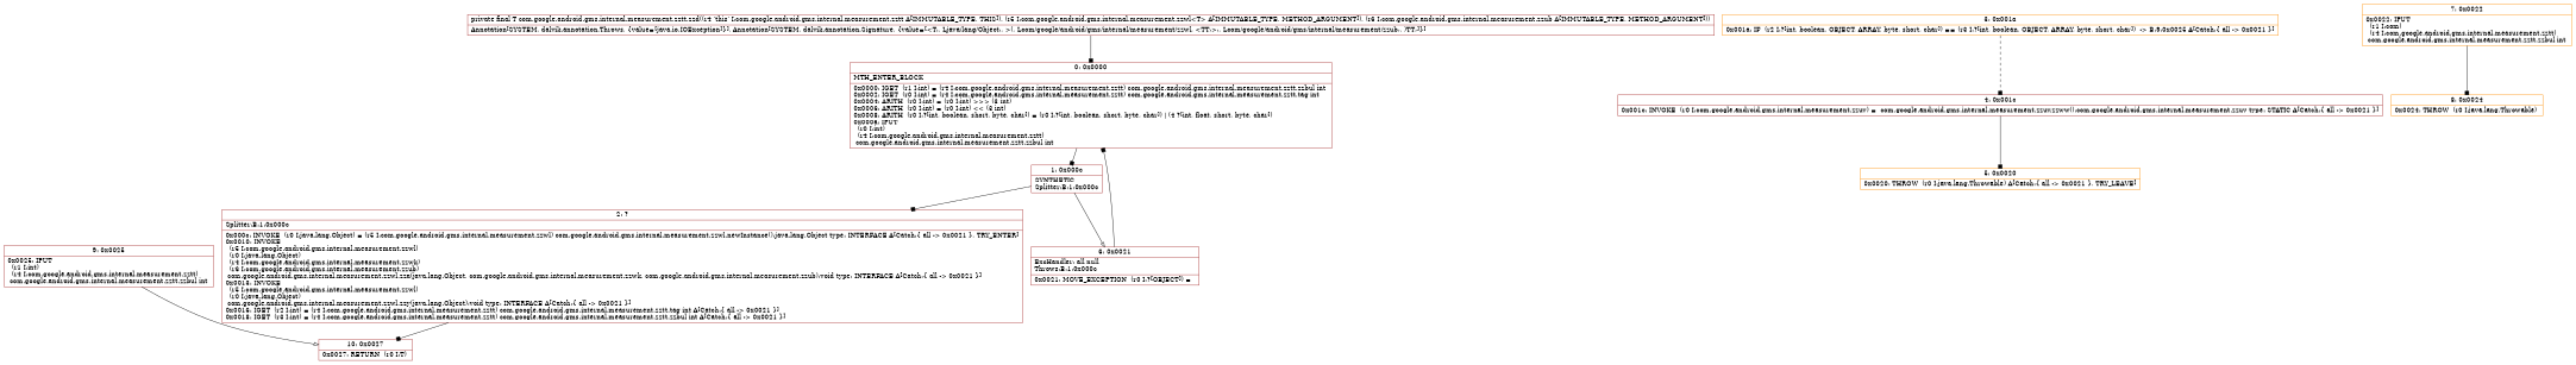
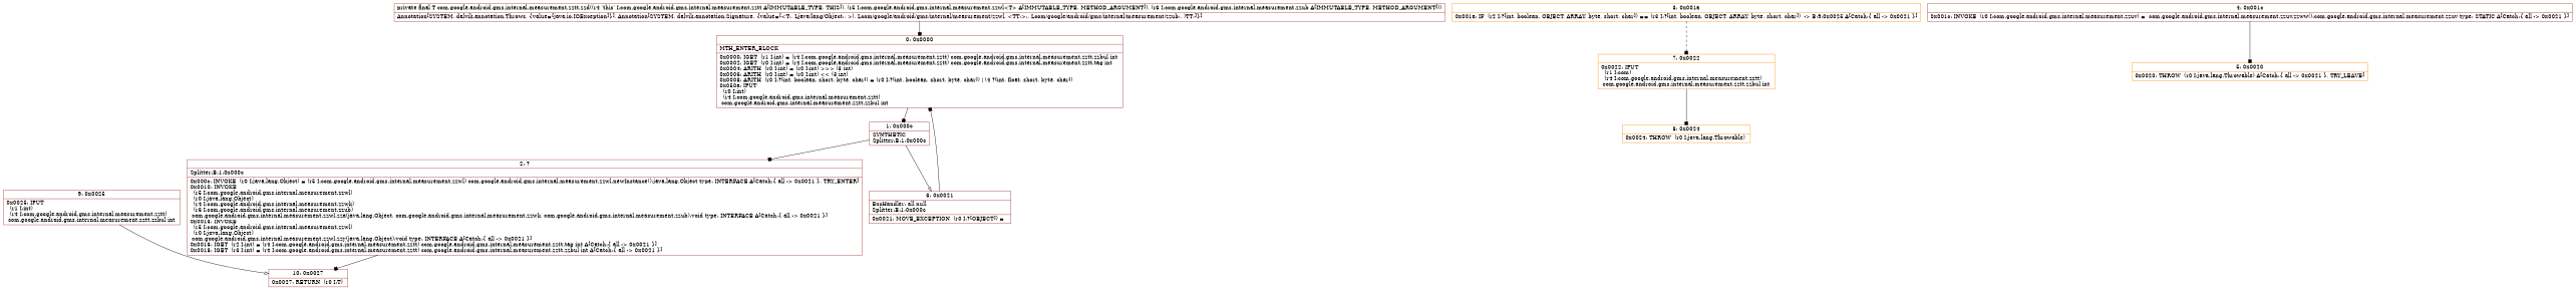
  digraph {
    node [color=brown shape=record]
    edge [arrowhead=box]
-   n1 [label="{0\:\ 0x0000|MTH_ENTER_BLOCK\l|0x0000: IGET  (r1 I:int) = (r4 I:com.google.android.gms.internal.measurement.zztt) com.google.android.gms.internal.measurement.zztt.zzbul int \l0x0002: IGET  (r0 I:int) = (r4 I:com.google.android.gms.internal.measurement.zztt) com.google.android.gms.internal.measurement.zztt.tag int \l0x0004: ARITH  (r0 I:int) = (r0 I:int) \>\>\> (3 int) \l0x0006: ARITH  (r0 I:int) = (r0 I:int) \<\< (3 int) \l0x0008: ARITH  (r0 I:?[int, boolean, short, byte, char]) = (r0 I:?[int, boolean, short, byte, char]) \| (4 ?[int, float, short, byte, char]) \l0x000a: IPUT  \l  (r0 I:int)\l  (r4 I:com.google.android.gms.internal.measurement.zztt)\l com.google.android.gms.internal.measurement.zztt.zzbul int \l}"]
+   n1 [label="{0\:\ 0x0000|MTH_ENTER_BLOCK\l|0x0000: IGET  (r1 I:int) = (r4 I:com.google.android.gms.internal.measurement.zztt) com.google.android.gms.internal.measurement.zztt.zzbul int \l0x0002: IGET  (r0 I:int) = (r4 I:com.google.android.gms.internal.measurement.zztt) com.google.android.gms.internal.measurement.zztt.tag int \l0x0004: ARITH  (r0 I:int) = (r0 I:int) \>\>\> (3 int) \l0x0006: ARITH  (r0 I:int) = (r0 I:int) \<\< (3 int) \l0x0008: ARITH  (r0 I:?[int, boolean, short, byte, char]) = (r0 I:?[int, boolean, short, byte, char]) \| (4 ?[int, float, short, byte, char]) \l0x050a: IPUT  \l  (r0 I:int)\l  (r4 I:com.google.android.gms.internal.measurement.zztt)\l com.google.android.gms.internal.measurement.zztt.zzbul int \l}"]
    n2 [label="{1\:\ 0x000c|SYNTHETIC\lSplitter:B:1:0x000c\l}"]
    n3 [label="{2\:\ ?|Splitter:B:1:0x000c\l|0x000c: INVOKE  (r0 I:java.lang.Object) = (r5 I:com.google.android.gms.internal.measurement.zzwl) com.google.android.gms.internal.measurement.zzwl.newInstance():java.lang.Object type: INTERFACE A[Catch:\{ all \-\> 0x0021 \}, TRY_ENTER]\l0x0010: INVOKE  \l  (r5 I:com.google.android.gms.internal.measurement.zzwl)\l  (r0 I:java.lang.Object)\l  (r4 I:com.google.android.gms.internal.measurement.zzwk)\l  (r6 I:com.google.android.gms.internal.measurement.zzub)\l com.google.android.gms.internal.measurement.zzwl.zza(java.lang.Object, com.google.android.gms.internal.measurement.zzwk, com.google.android.gms.internal.measurement.zzub):void type: INTERFACE A[Catch:\{ all \-\> 0x0021 \}]\l0x0013: INVOKE  \l  (r5 I:com.google.android.gms.internal.measurement.zzwl)\l  (r0 I:java.lang.Object)\l com.google.android.gms.internal.measurement.zzwl.zzy(java.lang.Object):void type: INTERFACE A[Catch:\{ all \-\> 0x0021 \}]\l0x0016: IGET  (r2 I:int) = (r4 I:com.google.android.gms.internal.measurement.zztt) com.google.android.gms.internal.measurement.zztt.tag int A[Catch:\{ all \-\> 0x0021 \}]\l0x0018: IGET  (r3 I:int) = (r4 I:com.google.android.gms.internal.measurement.zztt) com.google.android.gms.internal.measurement.zztt.zzbul int A[Catch:\{ all \-\> 0x0021 \}]\l}"]
-   n4 [label="{6\:\ 0x0021|ExcHandler: all null\lThrows:B:1:0x000c\l|0x0021: MOVE_EXCEPTION  (r0 I:?[OBJECT]) =  \l}"]
+   n4 [label="{6\:\ 0x0021|ExcHandler: all null\lSplitter:B:1:0x000c\l|0x0021: MOVE_EXCEPTION  (r0 I:?[OBJECT]) =  \l}"]
    n5 [label="{10\:\ 0x0027|0x0027: RETURN  (r0 I:T) \l}"]
    n6 [color=darkorange label="{3\:\ 0x001a|0x001a: IF  (r2 I:?[int, boolean, OBJECT, ARRAY, byte, short, char]) == (r3 I:?[int, boolean, OBJECT, ARRAY, byte, short, char])  \-\> B:9:0x0025 A[Catch:\{ all \-\> 0x0021 \}]\l}"]
    n7 [label="{4\:\ 0x001c|0x001c: INVOKE  (r0 I:com.google.android.gms.internal.measurement.zzuv) =  com.google.android.gms.internal.measurement.zzuv.zzww():com.google.android.gms.internal.measurement.zzuv type: STATIC A[Catch:\{ all \-\> 0x0021 \}]\l}"]
    n8 [color=darkorange label="{5\:\ 0x0020|0x0020: THROW  (r0 I:java.lang.Throwable) A[Catch:\{ all \-\> 0x0021 \}, TRY_LEAVE]\l}"]
    n9 [label="{9\:\ 0x0025|0x0025: IPUT  \l  (r1 I:int)\l  (r4 I:com.google.android.gms.internal.measurement.zztt)\l com.google.android.gms.internal.measurement.zztt.zzbul int \l}"]
    n10 [color=darkorange label="{7\:\ 0x0022|0x0022: IPUT  \l  (r1 I:com)\l  (r4 I:com.google.android.gms.internal.measurement.zztt)\l com.google.android.gms.internal.measurement.zztt.zzbul int \l}"]
    n11 [color=darkorange label="{8\:\ 0x0024|0x0024: THROW  (r0 I:java.lang.Throwable) \l}"]
    n12 [label="{private final T com.google.android.gms.internal.measurement.zztt.zzd((r4 'this' I:com.google.android.gms.internal.measurement.zztt A[IMMUTABLE_TYPE, THIS]), (r5 I:com.google.android.gms.internal.measurement.zzwl\<T\> A[IMMUTABLE_TYPE, METHOD_ARGUMENT]), (r6 I:com.google.android.gms.internal.measurement.zzub A[IMMUTABLE_TYPE, METHOD_ARGUMENT]))  | Annotation[SYSTEM, dalvik.annotation.Throws, \{value=[java.io.IOException]\}], Annotation[SYSTEM, dalvik.annotation.Signature, \{value=[\<T:, Ljava\/lang\/Object;, \>(, Lcom\/google\/android\/gms\/internal\/measurement\/zzwl, \<TT;\>;, Lcom\/google\/android\/gms\/internal\/measurement\/zzub;, )TT;]\}]\l}"]
    n1 -> n2
    n2 -> n3
    n2 -> n4 [arrowhead=onormal]
    n3 -> n5
    n4 -> n1
-   n6 -> n7 [style=dashed]
+   n6 -> n10 [style=dashed]
    n7 -> n8
    n9 -> n5 [arrowhead=onormal]
    n10 -> n11
    n12 -> n1
  }
